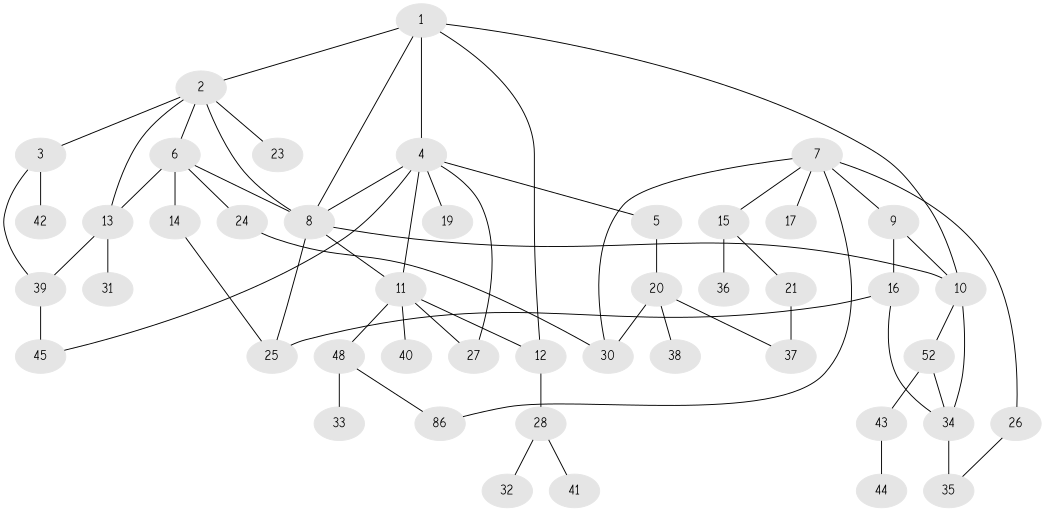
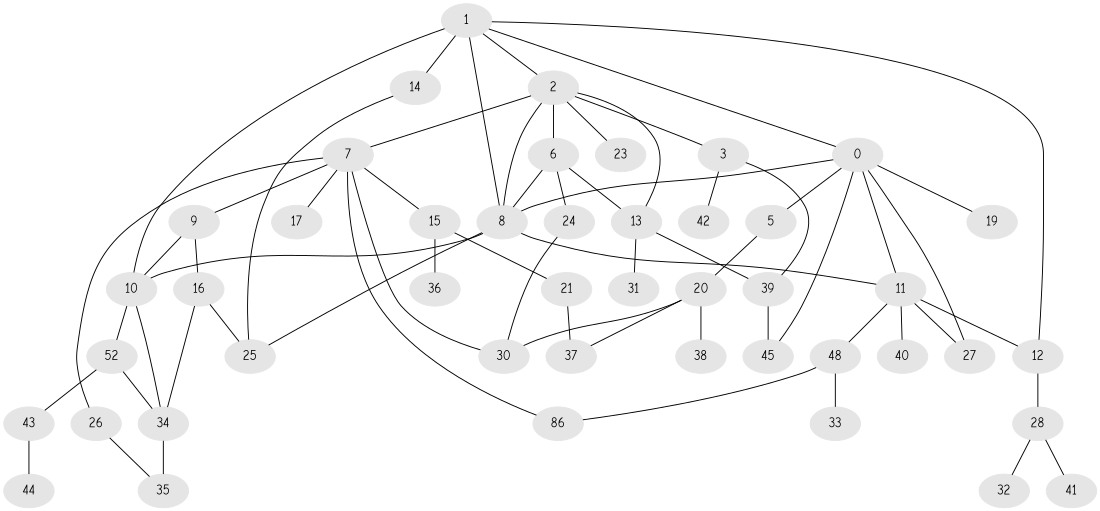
  graph {
    fontname="Comic Neue"
    node [color=gray90 fontname="Comic Neue" style=filled]
    edge [fontname="Comic Neue" weight=1.0]
    1
    2
-   4
+   4 [label=0]
    8
    10
    12
    14
    3
    6
    7
    13
    23
    5
    11
    19
    27
    45
    25
    n19 [label=52]
    34
    28
    39
    42
    24
    9
    15
    17
    26
    30
    n30 [label=86]
    31
    20
    n33 [label=48]
    40
    37
    38
    16
    21
    36
    35
    43
    33
    32
    41
    44
    1 -- 2
    1 -- 4
    1 -- 8
    1 -- 10
    1 -- 12
-   6 -- 14 [weight=2.0]
+   1 -- 14 [weight=2.0]
    2 -- 8
    2 -- 3
    2 -- 6
+   2 -- 7
    2 -- 13
    2 -- 23
    4 -- 8
    4 -- 5
    4 -- 11
    4 -- 19
    4 -- 27
    4 -- 45
    8 -- 10
    8 -- 11
    8 -- 25
    10 -- n19
    10 -- 34
    12 -- 28
    14 -- 25
    3 -- 39
    3 -- 42
    6 -- 8
    6 -- 13
    6 -- 24
    7 -- 9
    7 -- 15
    7 -- 17
    7 -- 26
    7 -- 30
    7 -- n30
    13 -- 39
    13 -- 31 [weight=2.0]
    5 -- 20
    11 -- 12
    11 -- 27
    11 -- n33
    11 -- 40
    n19 -- 34
    n19 -- 43
    34 -- 35 [weight=3.0]
    28 -- 32
    28 -- 41
    39 -- 45 [weight=2.0]
    24 -- 30
    9 -- 10
    9 -- 16
    15 -- 21
    15 -- 36
    26 -- 35
    20 -- 30
    20 -- 37
    20 -- 38
    n33 -- n30
    n33 -- 33
    16 -- 25
    16 -- 34
    21 -- 37 [weight=2.0]
    43 -- 44
  }
